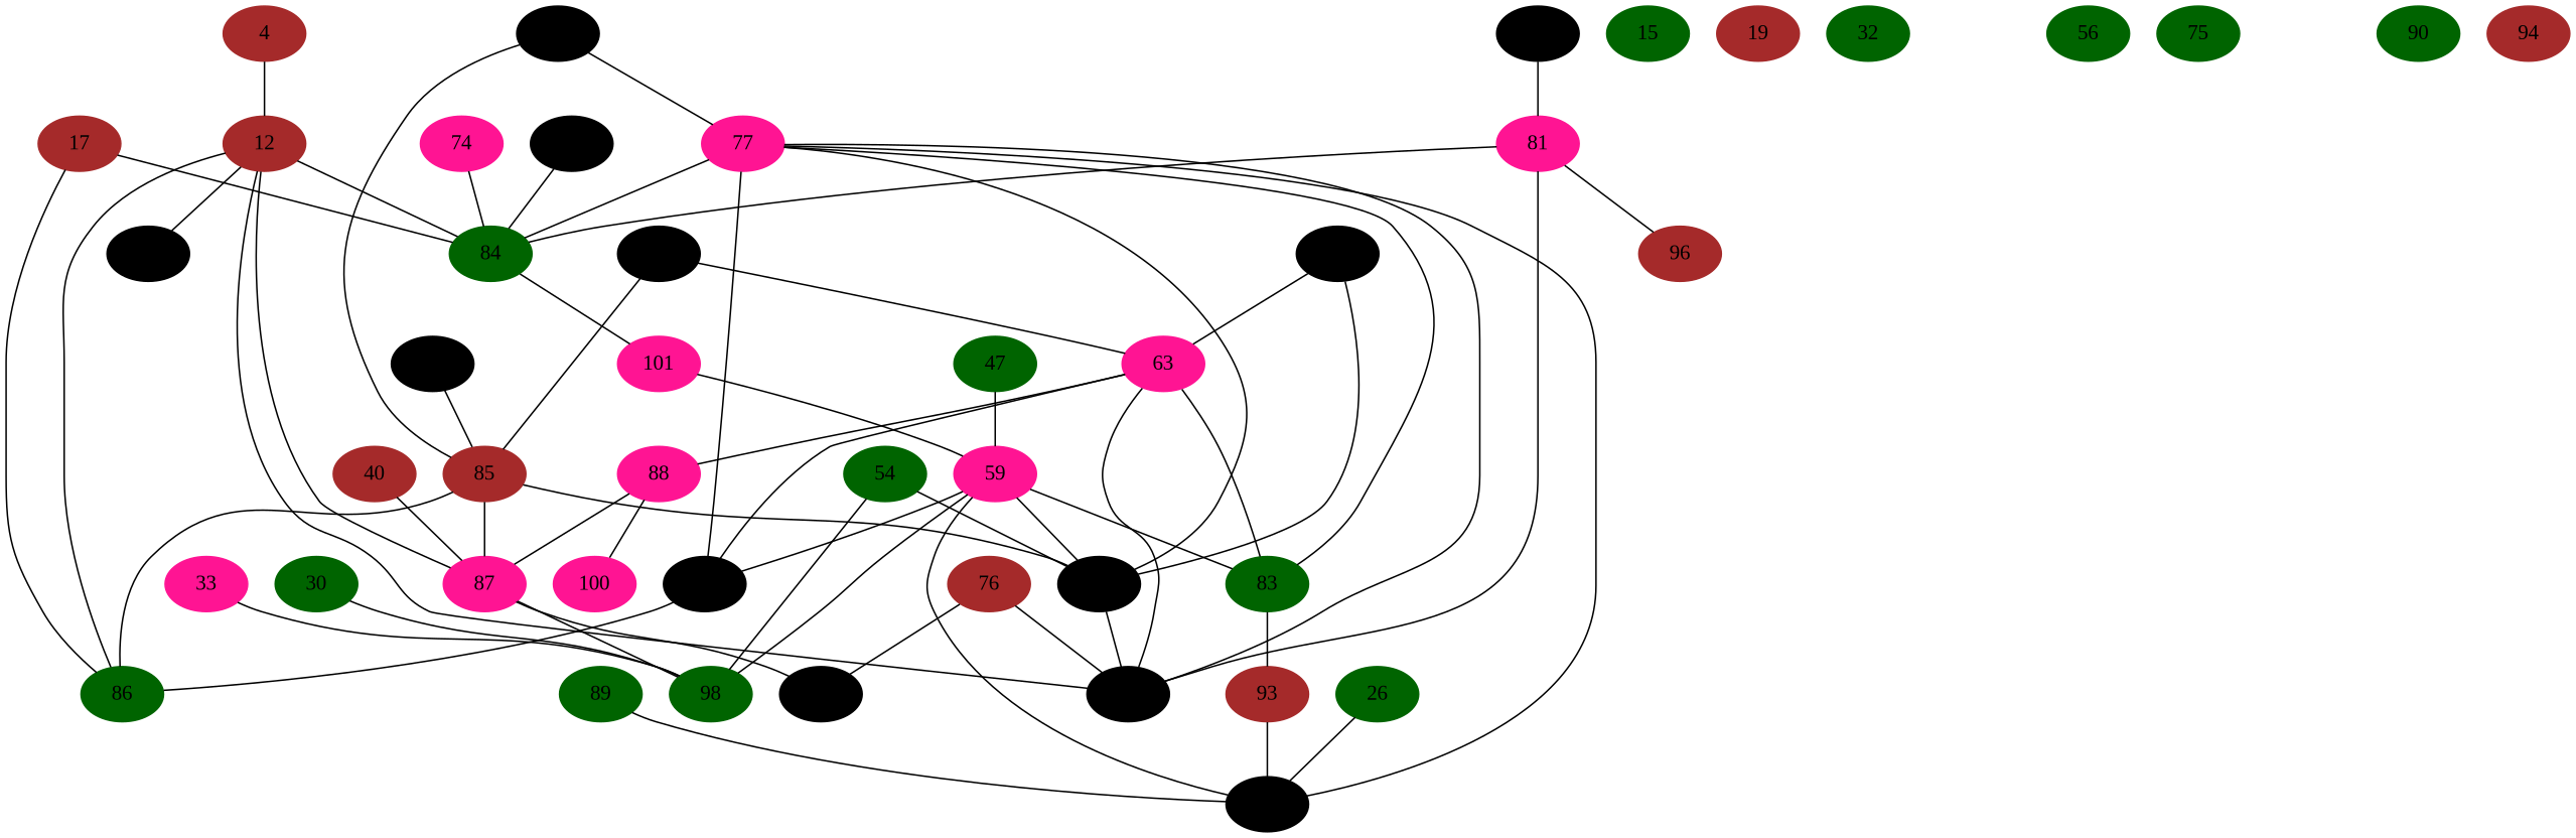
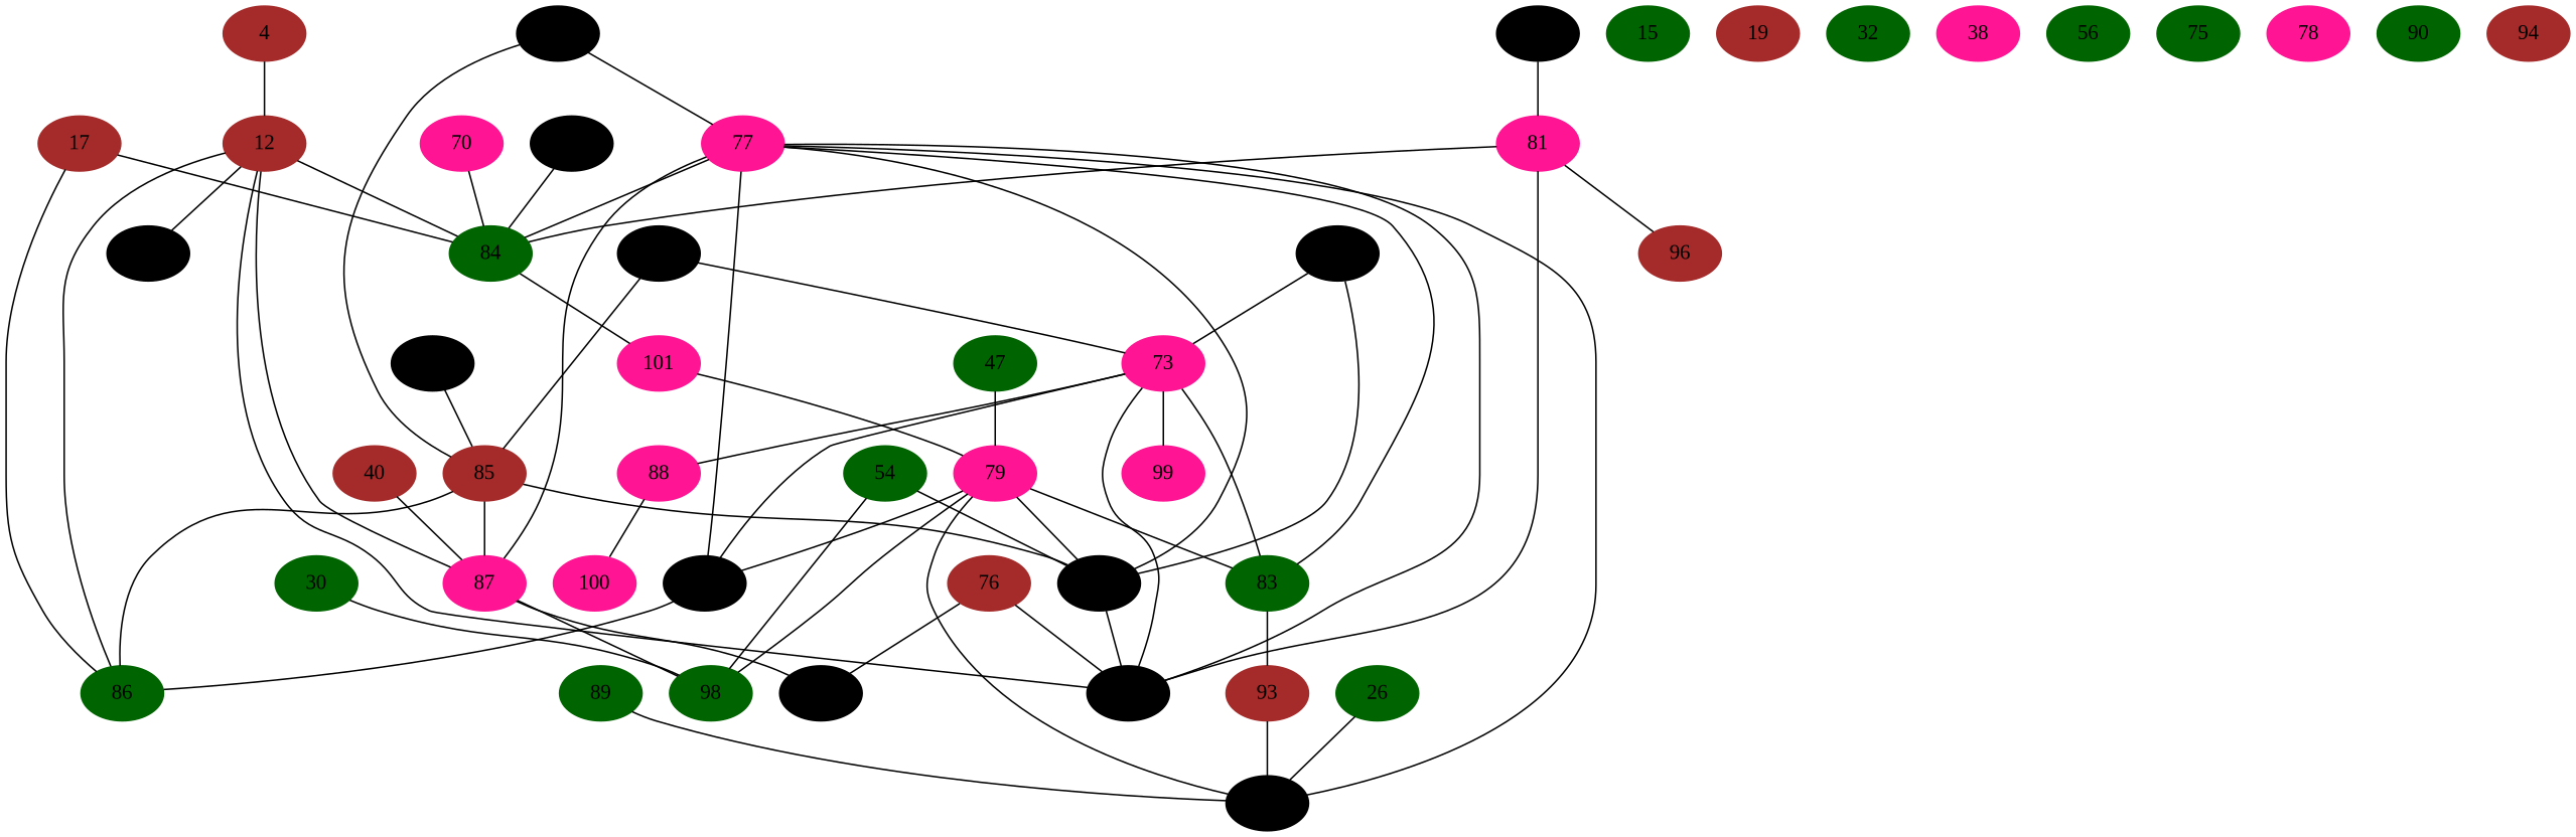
  graph {
    fontname="Liberation Serif"
    node [color=darkgreen fontname="Liberation Serif" style=filled]
    edge [fontname="Liberation Serif"]
    4 [color=brown]
    12 [color=brown]
    22 [color=black]
    84 [super="+53+74"]
    86 [super="+52"]
    87 [color=deeppink super="+67"]
    97 [color=black super="+24+71"]
    102 [color=black super="+91"]
    101 [color=deeppink super="+43"]
    98 [super="+3+27"]
    92 [color=black]
    15
    17 [color=brown]
    19 [color=brown]
    26
    30
    32
-   33 [color=deeppink]
    85 [color=brown super="+63"]
    95 [color=black super="+16+28"]
    36 [color=black]
-   73 [color=deeppink super="+65+62" label=63]
+   38 [color=deeppink]
+   73 [color=deeppink super="+65+62"]
    80 [color=black super="+11"]
    83 [super="+8+35"]
    88 [color=deeppink]
+   99 [color=deeppink]
    39 [color=black]
    40 [color=brown]
-   79 [color=deeppink super="+7+6+29+55+72" label=59]
+   79 [color=deeppink super="+7+6+29+55+72"]
    47
    54
    56 [super="+44+46"]
    60 [color=black super="+18"]
    61 [color=black]
    68 [color=black super="+51"]
    77 [color=deeppink super="+23+37+48"]
    69 [color=black]
    81 [color=deeppink]
    96 [color=brown]
-   70 [color=deeppink label=74]
+   70 [color=deeppink]
    93 [color=brown super="+82"]
    100 [color=deeppink]
    75
    76 [color=brown]
+   78 [color=deeppink]
    89
    90
    94 [color=brown super="+58"]
    4 -- 12
    12 -- 22
    12 -- 84 [weight=2]
    12 -- 86
    12 -- 87 [weight=2]
    12 -- 97
    84 -- 101
    87 -- 98
    87 -- 92
    101 -- 79
    17 -- 84
    17 -- 86
    26 -- 102
    30 -- 98
-   33 -- 98
    85 -- 86 [weight=2]
    85 -- 87
    85 -- 95
    95 -- 97 [weight=2]
    36 -- 85
    73 -- 97 [weight=2]
    73 -- 80
    73 -- 83 [weight=4]
    73 -- 88
+   73 -- 99
    80 -- 86
    83 -- 93 [weight=2]
    88 -- 100
    39 -- 95
    39 -- 73
    40 -- 87
    79 -- 102
    79 -- 98 [weight=2]
    79 -- 95
    79 -- 80
    79 -- 83
    47 -- 79
    54 -- 98
    54 -- 95
    60 -- 85
    60 -- 73
    61 -- 84
    68 -- 85
    68 -- 77
    77 -- 84 [weight=2]
-   88 -- 87 [weight=2]
+   77 -- 87 [weight=2]
    77 -- 97
    77 -- 102 [weight=2]
    77 -- 95
    77 -- 80 [weight=2]
    77 -- 83
    69 -- 81
    81 -- 84
    81 -- 97
    81 -- 96
    70 -- 84
    93 -- 102 [weight=2]
    76 -- 97
    76 -- 92
    89 -- 102
  }
